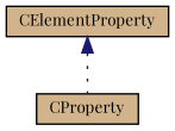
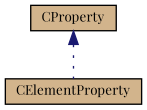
  digraph {
    fontname="Playfair Display"
    node [color=black fillcolor=tan fontname="Playfair Display" fontsize=10 shape=box style=filled]
    n1 [fontcolor=black height=0.2 label=CProperty width=0.4]
    n2 [height=0.2 label=CElementProperty width=0.4]
-   n2 -> n1 [color=midnightblue dir=back fontname="Playfair Display" fontsize=10 labelfontname=Helvetica labelfontsize=10 style=dotted]
+   n1 -> n2 [color=midnightblue dir=back fontname="Playfair Display" fontsize=10 labelfontname=Helvetica labelfontsize=10 style=dotted]
  }
